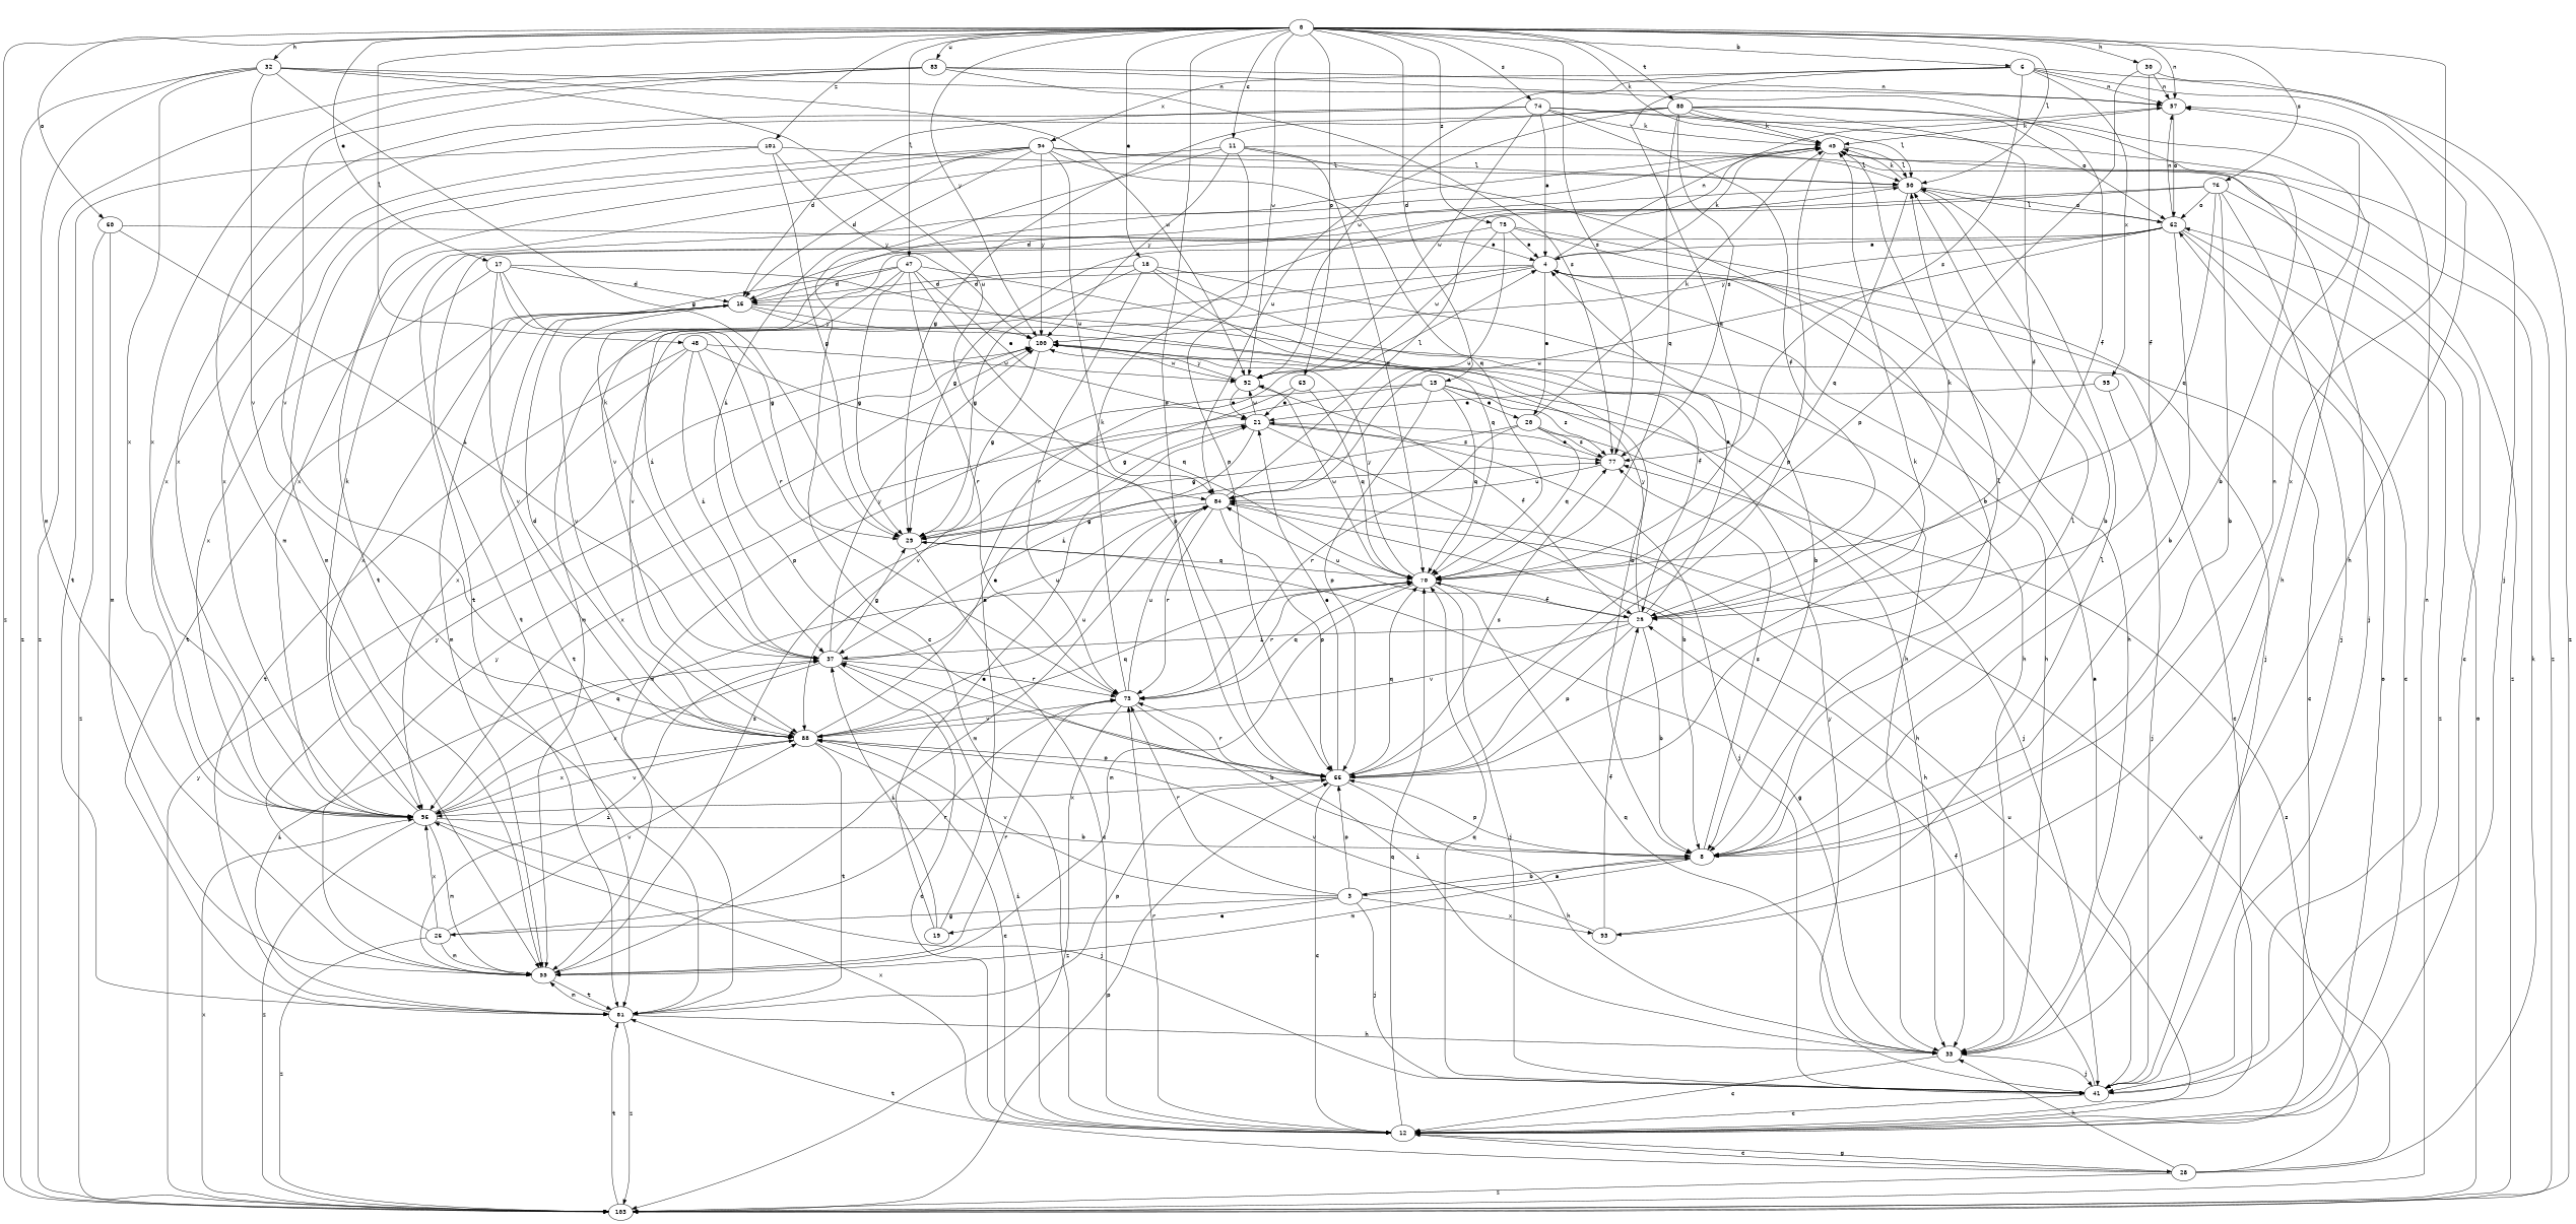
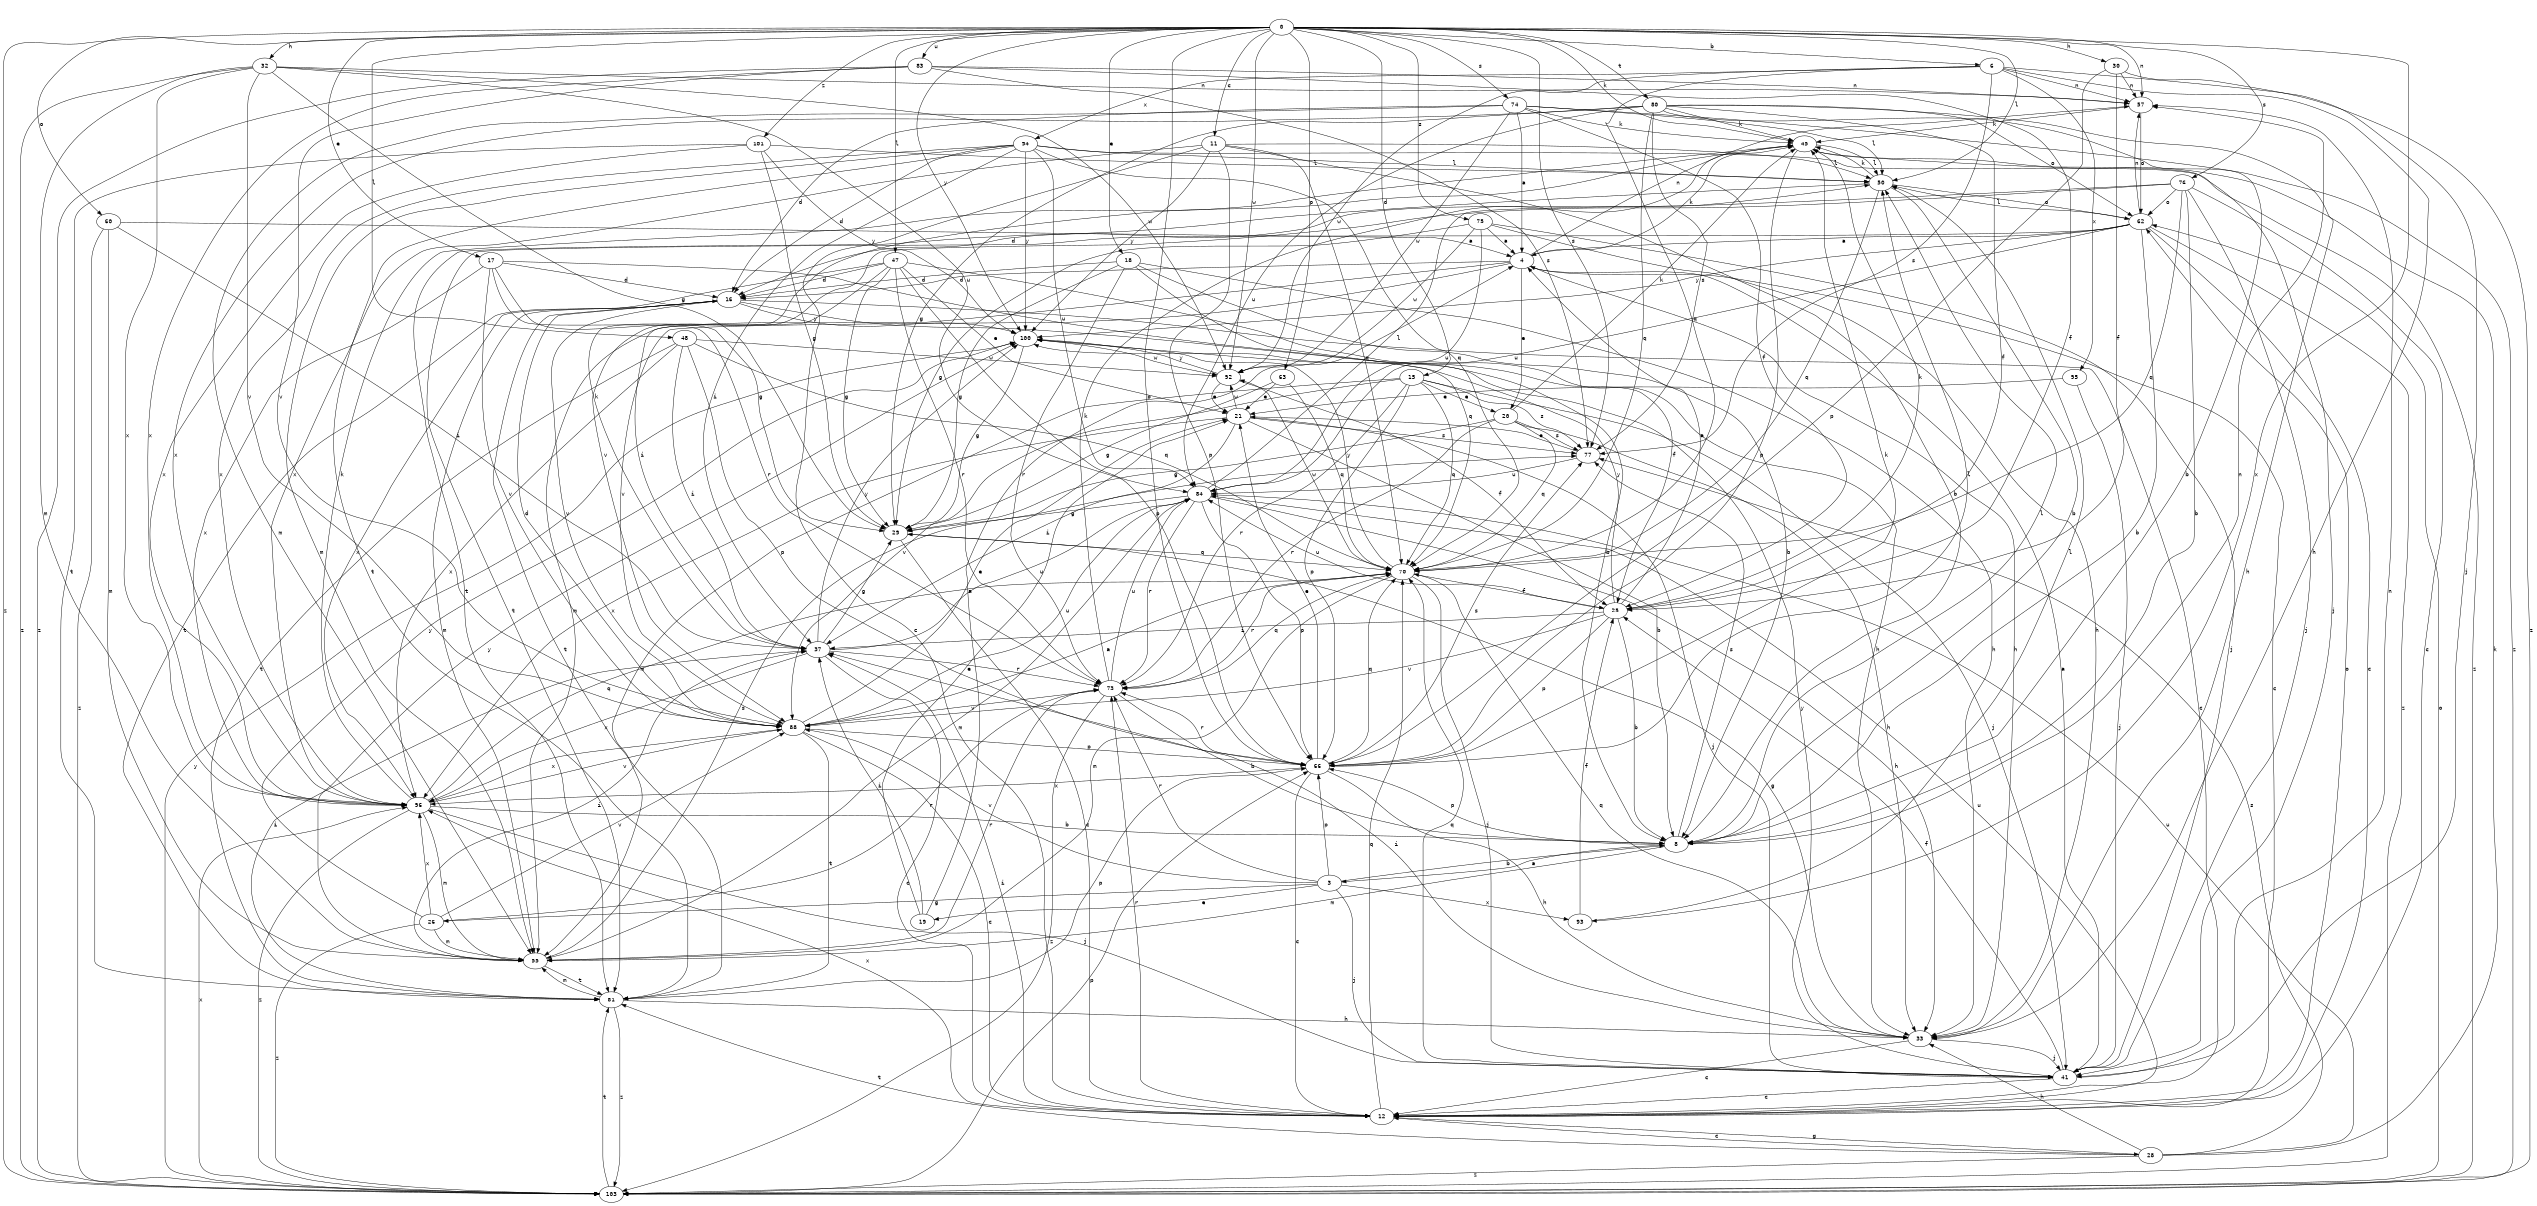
  strict digraph {
    fontname="DejaVu Sans Mono"
    node [fontname="DejaVu Sans Mono"]
    edge [fontname="DejaVu Sans Mono"]
    0
    6
    11
    15
    17
    18
    30
    32
    45
    47
    48
    50
    57
    60
    63
    66
    74
    75
    76
    77
    80
    83
    92
    93
    100
    101
    103
    41
    33
    70
    94
    95
    8
    12
    96
    73
    88
    20
    n39 [label=55]
    16
    29
    25
    84
    37
    81
    21
    62
    4
    3
    19
    26
    28
    0 -> 6 [label=b]
    0 -> 11 [label=c]
    0 -> 15 [label=d]
    0 -> 17 [label=e]
    0 -> 18 [label=e]
    0 -> 30 [label=h]
    0 -> 32 [label=h]
    0 -> 45 [label=k]
    0 -> 47 [label=l]
    0 -> 48 [label=l]
    0 -> 50 [label=l]
    0 -> 57 [label=n]
    0 -> 60 [label=o]
    0 -> 63 [label=p]
    0 -> 66 [label=p]
    0 -> 74 [label=s]
    0 -> 75 [label=s]
    0 -> 76 [label=s]
    0 -> 77 [label=s]
    0 -> 80 [label=t]
    0 -> 83 [label=u]
    0 -> 92 [label=w]
    0 -> 93 [label=x]
    0 -> 100 [label=y]
    0 -> 101 [label=z]
    0 -> 103 [label=z]
    6 -> 57 [label=n]
    6 -> 77 [label=s]
    6 -> 92 [label=w]
    6 -> 41 [label=j]
    6 -> 33 [label=h]
    6 -> 70 [label=q]
    6 -> 94 [label=x]
    6 -> 95 [label=x]
    11 -> 50 [label=l]
    11 -> 66 [label=p]
    11 -> 100 [label=y]
    11 -> 70 [label=q]
    11 -> 8 [label=b]
    11 -> 12 [label=c]
    11 -> 96 [label=x]
    15 -> 66 [label=p]
    15 -> 77 [label=s]
    15 -> 41 [label=j]
    15 -> 70 [label=q]
+   15 -> 73 [label=r]
    15 -> 88 [label=v]
    15 -> 20 [label=e]
    15 -> n39 [label=m]
    17 -> 8 [label=b]
    17 -> 96 [label=x]
    17 -> 73 [label=r]
    17 -> 88 [label=v]
    17 -> 16 [label=d]
    17 -> 29 [label=g]
    18 -> 33 [label=h]
    18 -> 70 [label=q]
    18 -> 8 [label=b]
    18 -> 73 [label=r]
    18 -> 16 [label=d]
    18 -> 29 [label=g]
    30 -> 57 [label=n]
    30 -> 66 [label=p]
    30 -> 103 [label=z]
    30 -> 25 [label=f]
    32 -> 57 [label=n]
    32 -> 92 [label=w]
    32 -> 103 [label=z]
    32 -> 96 [label=x]
    32 -> 88 [label=v]
    32 -> n39 [label=m]
    32 -> 29 [label=g]
    32 -> 84 [label=u]
    45 -> 50 [label=l]
    45 -> 66 [label=p]
    45 -> 41 [label=j]
    47 -> 66 [label=p]
    47 -> 33 [label=h]
    47 -> 73 [label=r]
    47 -> 16 [label=d]
    47 -> 29 [label=g]
    47 -> 37 [label=i]
    47 -> 81 [label=t]
    47 -> 21 [label=e]
    48 -> 66 [label=p]
    48 -> 92 [label=w]
    48 -> 70 [label=q]
    48 -> 96 [label=x]
    48 -> 37 [label=i]
    48 -> 81 [label=t]
    50 -> 45 [label=k]
    50 -> 70 [label=q]
    50 -> 8 [label=b]
    50 -> 81 [label=t]
    50 -> 62 [label=o]
    57 -> 45 [label=k]
    57 -> 62 [label=o]
    60 -> 103 [label=z]
    60 -> n39 [label=m]
    60 -> 37 [label=i]
    60 -> 4 [label=a]
    63 -> 70 [label=q]
    63 -> 29 [label=g]
    63 -> 21 [label=e]
    66 -> 45 [label=k]
    66 -> 50 [label=l]
    66 -> 77 [label=s]
    66 -> 33 [label=h]
    66 -> 70 [label=q]
    66 -> 12 [label=c]
    66 -> 96 [label=x]
    66 -> 73 [label=r]
    66 -> 21 [label=e]
    74 -> 45 [label=k]
    74 -> 50 [label=l]
    74 -> 92 [label=w]
    74 -> 103 [label=z]
    74 -> n39 [label=m]
    74 -> 16 [label=d]
    74 -> 25 [label=f]
    74 -> 4 [label=a]
    75 -> 92 [label=w]
    75 -> 41 [label=j]
    75 -> 33 [label=h]
    75 -> 29 [label=g]
    75 -> 84 [label=u]
    75 -> 4 [label=a]
    76 -> 41 [label=j]
    76 -> 70 [label=q]
    76 -> 8 [label=b]
    76 -> 12 [label=c]
    76 -> 88 [label=v]
    76 -> 16 [label=d]
    76 -> 62 [label=o]
    77 -> 84 [label=u]
    77 -> 21 [label=e]
    80 -> 45 [label=k]
    80 -> 77 [label=s]
    80 -> 33 [label=h]
    80 -> 70 [label=q]
    80 -> 8 [label=b]
    80 -> 96 [label=x]
    80 -> 29 [label=g]
    80 -> 25 [label=f]
    80 -> 84 [label=u]
    80 -> 62 [label=o]
    83 -> 57 [label=n]
    83 -> 77 [label=s]
    83 -> 103 [label=z]
    83 -> 96 [label=x]
    83 -> 88 [label=v]
    83 -> 25 [label=f]
    92 -> 100 [label=y]
    92 -> 25 [label=f]
    92 -> 21 [label=e]
    93 -> 50 [label=l]
-   93 -> 88 [label=v]
    93 -> 25 [label=f]
    100 -> 92 [label=w]
    100 -> 29 [label=g]
    101 -> 50 [label=l]
    101 -> 100 [label=y]
    101 -> 96 [label=x]
    101 -> 29 [label=g]
    101 -> 81 [label=t]
    103 -> 66 [label=p]
    103 -> 100 [label=y]
    103 -> 96 [label=x]
    103 -> 81 [label=t]
    103 -> 62 [label=o]
    41 -> 57 [label=n]
    41 -> 100 [label=y]
    41 -> 70 [label=q]
    41 -> 12 [label=c]
    41 -> 25 [label=f]
    41 -> 4 [label=a]
    33 -> 41 [label=j]
    33 -> 70 [label=q]
    33 -> 12 [label=c]
    33 -> 29 [label=g]
    33 -> 37 [label=i]
    70 -> 92 [label=w]
    70 -> 100 [label=y]
    70 -> 41 [label=j]
    70 -> 73 [label=r]
    70 -> n39 [label=m]
    70 -> 25 [label=f]
    94 -> 50 [label=l]
    94 -> 100 [label=y]
    94 -> 103 [label=z]
    94 -> 70 [label=q]
    94 -> 96 [label=x]
    94 -> n39 [label=m]
    94 -> 16 [label=d]
    94 -> 84 [label=u]
    94 -> 37 [label=i]
    94 -> 81 [label=t]
    95 -> 41 [label=j]
    95 -> 21 [label=e]
    8 -> 50 [label=l]
    8 -> 57 [label=n]
    8 -> 66 [label=p]
    8 -> 77 [label=s]
    8 -> n39 [label=m]
    8 -> 3 [label=a]
    12 -> 70 [label=q]
    12 -> 96 [label=x]
    12 -> 73 [label=r]
    12 -> 84 [label=u]
    12 -> 37 [label=i]
    12 -> 62 [label=o]
    12 -> 28 [label=g]
    96 -> 45 [label=k]
    96 -> 103 [label=z]
    96 -> 41 [label=j]
    96 -> 70 [label=q]
    96 -> 8 [label=b]
    96 -> 88 [label=v]
    96 -> n39 [label=m]
    73 -> 45 [label=k]
    73 -> 103 [label=z]
    73 -> 70 [label=q]
    73 -> 8 [label=b]
    73 -> 88 [label=v]
    73 -> 84 [label=u]
    88 -> 66 [label=p]
-   88 -> 70 [label=q]
+   88 -> 70 [label=a]
    88 -> 12 [label=c]
    88 -> 96 [label=x]
    88 -> 16 [label=d]
    88 -> 84 [label=u]
    88 -> 81 [label=t]
    88 -> 21 [label=e]
    20 -> 45 [label=k]
    20 -> 77 [label=s]
    20 -> 33 [label=h]
    20 -> 70 [label=q]
    20 -> 73 [label=r]
    20 -> 29 [label=g]
    n39 -> 77 [label=s]
    n39 -> 100 [label=y]
    n39 -> 73 [label=r]
    n39 -> 37 [label=i]
    n39 -> 81 [label=t]
    16 -> 100 [label=y]
    16 -> 12 [label=c]
    16 -> 96 [label=x]
    16 -> 88 [label=v]
    16 -> n39 [label=m]
    16 -> 25 [label=f]
    16 -> 81 [label=t]
    29 -> 70 [label=q]
    29 -> 12 [label=c]
    25 -> 45 [label=k]
    25 -> 66 [label=p]
    25 -> 100 [label=y]
    25 -> 8 [label=b]
    25 -> 88 [label=v]
    25 -> 84 [label=u]
    25 -> 37 [label=i]
    25 -> 4 [label=a]
    84 -> 50 [label=l]
    84 -> 66 [label=p]
    84 -> 33 [label=h]
    84 -> 73 [label=r]
    84 -> n39 [label=m]
    84 -> 29 [label=g]
    37 -> 45 [label=k]
    37 -> 100 [label=y]
    37 -> 12 [label=c]
    37 -> 96 [label=x]
    37 -> 73 [label=r]
    37 -> 29 [label=g]
    37 -> 84 [label=u]
    81 -> 66 [label=p]
    81 -> 103 [label=z]
    81 -> 33 [label=h]
    81 -> n39 [label=m]
    81 -> 37 [label=i]
    21 -> 77 [label=s]
    21 -> 92 [label=w]
    21 -> 41 [label=j]
    21 -> 8 [label=b]
    21 -> 96 [label=x]
    21 -> 37 [label=i]
    62 -> 50 [label=l]
    62 -> 57 [label=n]
    62 -> 100 [label=y]
    62 -> 103 [label=z]
    62 -> 8 [label=b]
    62 -> 12 [label=c]
    62 -> 84 [label=u]
    62 -> 81 [label=t]
    62 -> 4 [label=a]
    4 -> 45 [label=k]
    4 -> 57 [label=n]
    4 -> 33 [label=h]
    4 -> 12 [label=c]
    4 -> 88 [label=v]
    4 -> 20 [label=e]
    4 -> n39 [label=m]
    4 -> 16 [label=d]
    3 -> 66 [label=p]
    3 -> 93 [label=x]
    3 -> 41 [label=j]
    3 -> 8 [label=b]
    3 -> 73 [label=r]
    3 -> 88 [label=v]
    3 -> 19 [label=e]
    3 -> 26 [label=g]
    19 -> 37 [label=i]
    19 -> 21 [label=e]
    19 -> 4 [label=a]
    26 -> 100 [label=y]
    26 -> 103 [label=z]
    26 -> 96 [label=x]
    26 -> 73 [label=r]
    26 -> 88 [label=v]
    26 -> n39 [label=m]
    28 -> 45 [label=k]
    28 -> 77 [label=s]
    28 -> 103 [label=z]
    28 -> 33 [label=h]
    28 -> 12 [label=c]
    28 -> 84 [label=u]
    28 -> 81 [label=t]
  }
